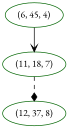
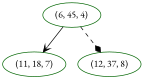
  digraph {
    fontname="EB Garamond"
    node [color=darkgreen fontname="EB Garamond"]
    edge [fontname="EB Garamond"]
    "(6, 45, 4)"
    "(11, 18, 7)"
    n3 [label="(12, 37, 8)"]
    "(6, 45, 4)" -> "(11, 18, 7)" [arrowhead=vee style=solid]
-   "(11, 18, 7)" -> n3 [arrowhead=diamond style=dashed]
+   "(6, 45, 4)" -> n3 [arrowhead=diamond style=dashed]
  }
